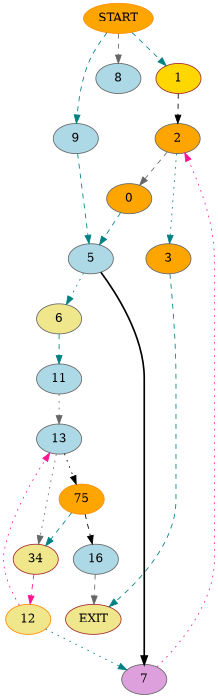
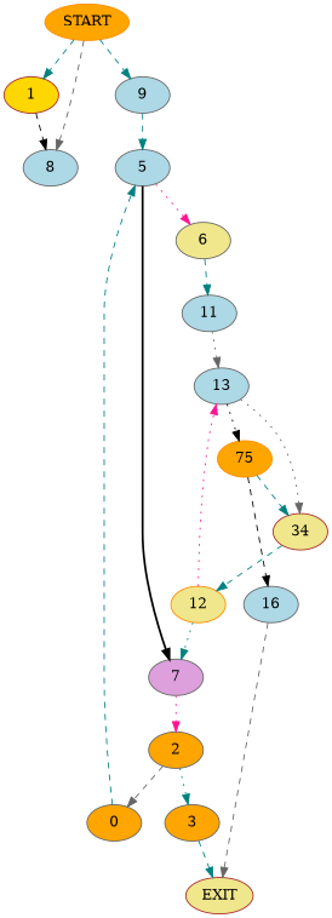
  digraph {
    node [color=gray40 fillcolor=lightblue style=filled]
    edge [color=teal style=dashed]
    n1 [color=darkorange fillcolor=orange label=START]
    1 [color=brown fillcolor=gold]
    8
    9
    2 [fillcolor=orange]
    5
    n7 [color=brown fillcolor=khaki label=EXIT]
    3 [fillcolor=orange]
    n9 [fillcolor=orange label=0]
    6 [fillcolor=khaki]
    7 [fillcolor=plum]
    11
    13
    12 [color=darkorange fillcolor=khaki]
    n15 [color=brown fillcolor=khaki label=34]
    n16 [color=darkorange fillcolor=orange label=75]
    16
    n1 -> 1
    n1 -> 8 [color=gray40]
    n1 -> 9
-   1 -> 2 [color=black]
+   1 -> 8 [color=black]
    9 -> 5
    2 -> 3 [style=dotted]
    2 -> n9 [color=gray40]
-   5 -> 6 [style=dotted]
+   5 -> 6 [color=deeppink style=dotted]
    5 -> 7 [color=black style=bold]
    3 -> n7
    n9 -> 5
    6 -> 11
    7 -> 2 [color=deeppink style=dotted]
    11 -> 13 [color=gray40 style=dotted]
    13 -> n15 [color=gray40 style=dotted]
    13 -> n16 [color=black style=dotted]
    12 -> 7 [style=dotted]
    12 -> 13 [color=deeppink style=dotted]
-   n15 -> 12 [color=deeppink]
+   n15 -> 12
    n16 -> n15
    n16 -> 16 [color=black]
    16 -> n7 [color=gray40]
  }
